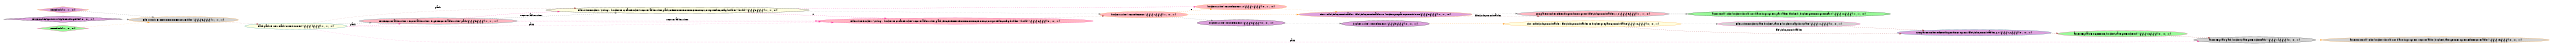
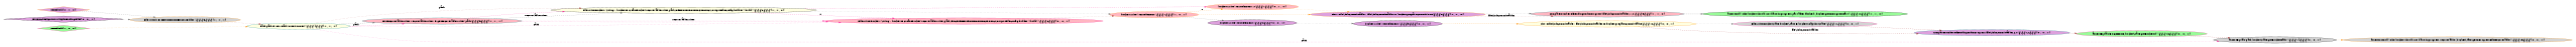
  digraph {
    rankdir=LR
    node [color=darkorange fillcolor=plum shape=ellipse style=filled]
    edge [color=gray40 style=dashed]
    n1 [color=black fillcolor=lightyellow label="FileWriterBucket<String> bucket = createBucket(recoverableWriter,path,DEFAULT_ROLLING_POLICY,OutputFileConfig.builder().build())@@@6@@@['1', '1', '0']"]
    n2 [fillcolor=lightpink label="bucket.write(\"test-element\",0)@@@7@@@['0', '1', '0']"]
    n3 [color=deeppink fillcolor=lightpink label="FileWriterBucket<String> bucket = createBucket(recoverableWriter,path,EACH_ELEMENT_ROLLING_POLICY,OutputFileConfig.builder().build())@@@6@@@['0', '0', '1']"]
    n4 [fillcolor=lightpink label="bucket.write(\"test-element\")@@@7@@@['1', '0', '1']"]
    n5 [label="List<FileSinkCommittable> fileSinkCommittables = bucket.prepareCommit(true)@@@8@@@['1', '1', '0']"]
    n6 [color=black label="bucket.write(\"test-element\")@@@8@@@['0', '0', '1']"]
    n7 [color=teal fillcolor=lightpink label="compareNumberOfPendingAndInProgress(fileSinkCommittables,1,0)@@@9@@@['1', '1', '0']"]
    n8 [label="testFlush['0', '1', '0']" shape=diamond]
    n9 [fillcolor=lightgrey label="File outDir = TEMP_FOLDER.newFolder()@@@3@@@['1', '1', '1']"]
    n10 [color=teal fillcolor=lightyellow label="Path path = new Path(outDir.toURI())@@@4@@@['1', '1', '1']"]
    n11 [color=deeppink fillcolor=palegreen label="assertEquals(BUCKET_ID,bucketState.getBucketId())@@@13@@@['0', '0', '1']"]
    n12 [color=black fillcolor=lightgrey label="assertEquals(path,bucketState.getBucketPath())@@@14@@@['0', '0', '1']"]
    n13 [fillcolor=lightgrey label="assertNotNull(\"The bucket should not have in-progress recoverable\",bucketState.getInProgressFileRecoverable())@@@15@@@['0', '0', '1']"]
    n14 [fillcolor=lightyellow label="List<FileSinkCommittable> fileSinkCommittables = bucket.prepareCommit(false)@@@10@@@['0', '0', '1']"]
    n15 [color=teal label="compareNumberOfPendingAndInProgress(fileSinkCommittables,2,0)@@@12@@@['0', '0', '1']"]
    n16 [color=deeppink fillcolor=lightgrey label="FileWriterBucketState bucketState = bucket.snapshotState()@@@11@@@['0', '0', '1']"]
    n17 [color=black fillcolor=palegreen label="assertNull(\"The bucket should not have in-progress part after flushed\",bucket.getInProgressPart())@@@10@@@['1', '1', '0']"]
    n18 [color=black label="bucket.write(\"test-element\")@@@9@@@['0', '0', '1']"]
    n19 [color=teal fillcolor=lightpink label="TestRecoverableWriter recoverableWriter = getRecoverableWriter(path)@@@5@@@['1', '1', '1']"]
    n20 [color=black label="testOnCheckpointMultiplePendingFiles['0', '0', '1']" shape=diamond]
    n21 [color=deeppink fillcolor=palegreen label="testFlush['1', '0', '0']" shape=diamond]
    n1 -> n2 [color=deeppink]
    n1 -> n3 [color=deeppink label=0]
    n1 -> n4 [style=dotted]
    n2 -> n5 [color=darkorange style=dotted]
    n3 -> n4 [color=brown style=dotted]
    n4 -> n2 [color=darkorange label=0]
    n4 -> n5 [color=darkorange]
    n4 -> n6
    n5 -> n7 [style=dotted]
    n5 -> n7 [color=brown label=fileSinkCommittables style=dotted]
    n6 -> n18 [style=dotted]
    n7 -> n17
    n8 -> n9
    n9 -> n10 [color=brown style=dotted]
    n10 -> n1 [color=brown label=path style=dotted]
    n10 -> n3 [color=deeppink label=path style=dotted]
    n10 -> n12 [color=deeppink label=path style=dotted]
    n10 -> n19 [color=deeppink label=path]
    n10 -> n19
    n11 -> n12 [color=brown]
    n12 -> n13 [color=darkorange style=dotted]
    n14 -> n15 [color=brown label=fileSinkCommittables]
    n14 -> n16 [style=dotted]
    n15 -> n11 [color=brown]
    n16 -> n15 [color=brown]
    n18 -> n14 [color=darkorange]
    n19 -> n1 [label=recoverableWriter]
    n19 -> n1 [color=deeppink]
    n19 -> n3 [color=deeppink label=recoverableWriter style=dotted]
    n19 -> n3 [color=deeppink style=dotted]
    n20 -> n9 [style=dotted]
-   n21 -> n9 [color=darkorange style=dotted]
+   n21 -> n10 [color=darkorange style=dotted]
  }
